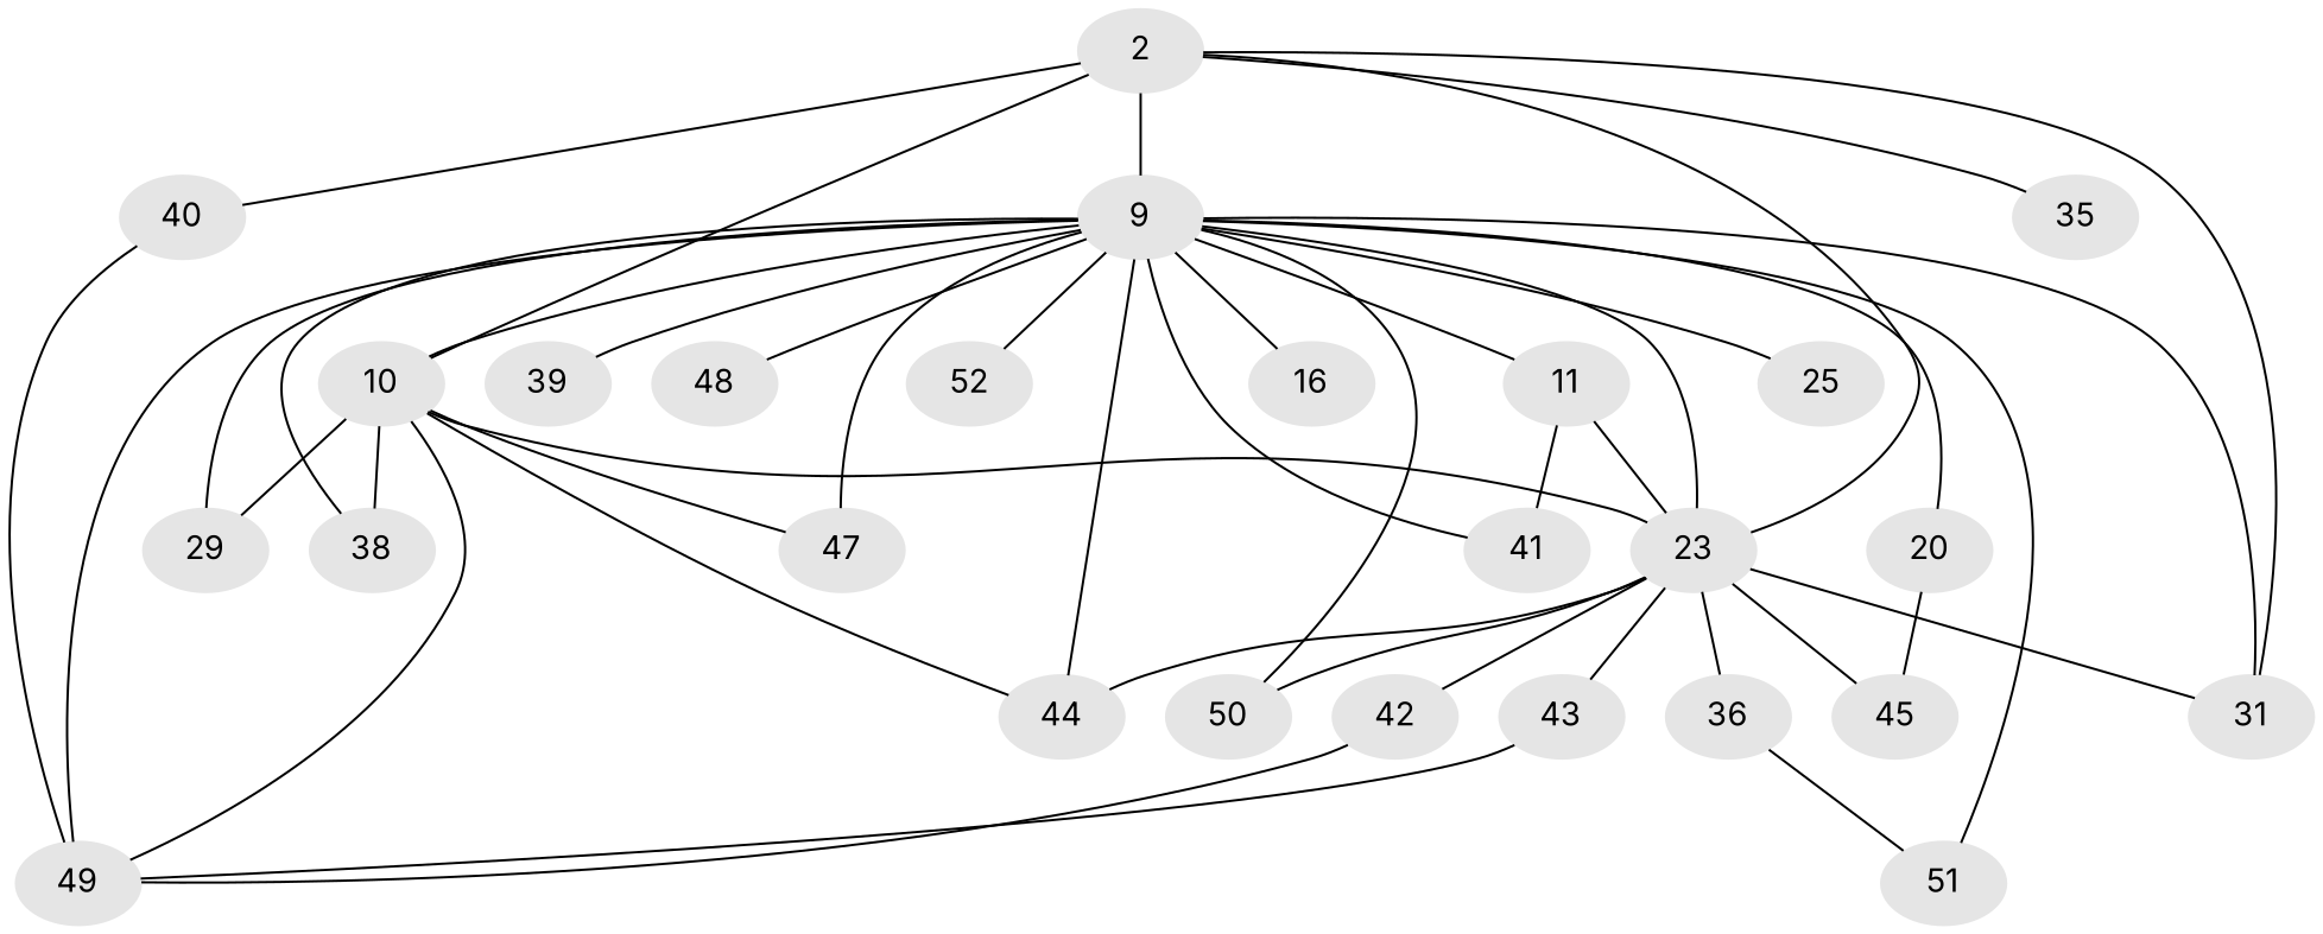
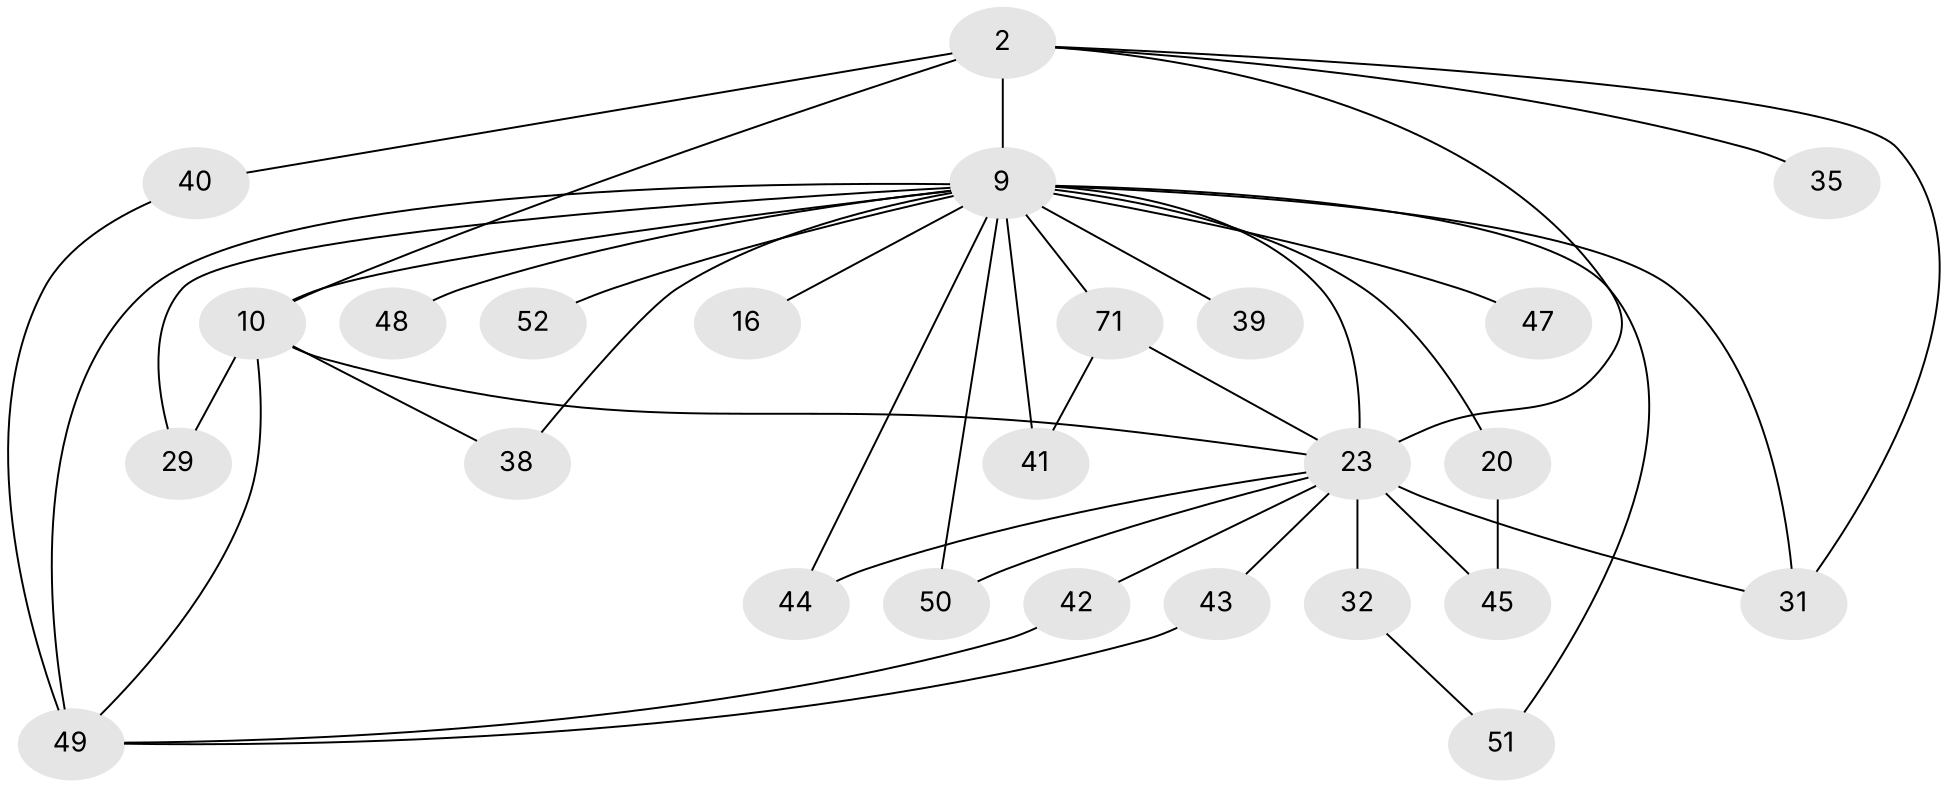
  graph {
    fontname=Inter
    node [color=gray90 fontname=Inter style=filled]
    edge [fontname=Inter]
    2 [super="+1"]
    9 [super="+3+8"]
    10 [super="+4"]
    23 [super="+18+15+7"]
    31 [super="+12+30"]
    35 [super="+27"]
    40
-   11
+   11 [label=71]
    16
    20
-   25
    29
    38
    39 [super="+19+22"]
    41 [super="+24"]
    44 [super="+36"]
    47 [super="+46"]
    48
    49 [super="+34"]
    50
    51
    52
    45 [super="+37"]
-   32 [label=36]
+   32
    42
    43
    2 -- 9 [weight=8]
    2 -- 10 [weight=4]
    2 -- 23 [weight=4]
    2 -- 31
    2 -- 35
    2 -- 40
    9 -- 10 [weight=8]
    9 -- 23 [weight=11]
    9 -- 31 [weight=2]
    9 -- 11
    9 -- 16 [weight=2]
    9 -- 20
-   9 -- 25 [weight=2]
    9 -- 29
    9 -- 38
    9 -- 39 [weight=3]
    9 -- 41 [weight=2]
    9 -- 44
    9 -- 47 [weight=3]
    9 -- 48 [weight=2]
    9 -- 49 [weight=4]
    9 -- 50 [weight=2]
    9 -- 51
    9 -- 52 [weight=2]
    10 -- 23 [weight=5]
    10 -- 29
    10 -- 38
-   10 -- 44
-   10 -- 47
    10 -- 49
    23 -- 31
    23 -- 44
    23 -- 50
    23 -- 45 [weight=4]
    23 -- 32 [weight=2]
    23 -- 42
    23 -- 43
    40 -- 49
    11 -- 23
    11 -- 41
    20 -- 45
    32 -- 51
    42 -- 49
    43 -- 49
  }
